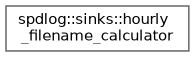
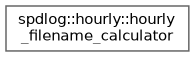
  digraph {
    rankdir=LR
-   n1 [color=grey40 fillcolor=white fontname=Helvetica fontsize=10 height=0.2 label="spdlog::sinks::hourly\l_filename_calculator" shape=box style=filled width=0.4]
+   n1 [color=grey40 fillcolor=white fontname=Helvetica fontsize=10 height=0.2 label="spdlog::hourly::hourly\l_filename_calculator" shape=box style=filled width=0.4]
  }
